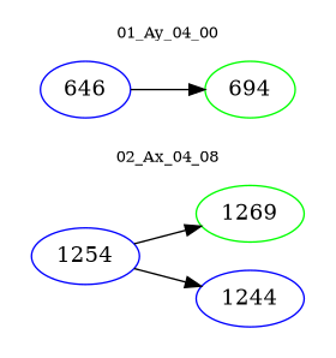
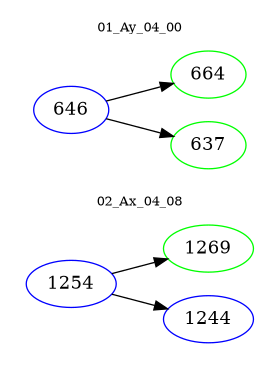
  digraph {
    rankdir=LR
    node [color=blue]
    edge [color=black]
    n1 [label=1254]
    n2 [label=1244]
    n3 [color=green label=1269]
    n4 [label=646]
-   n6 [color=green label=694]
+   n5 [color=green label=637]
+   n6 [color=green label=664]
    subgraph cluster_1 {
      color=white
      fontsize=10
      label="02_Ax_04_08"
      n1
      n2
      n3
    }
    subgraph cluster_2 {
      color=white
      fontsize=10
      label="01_Ay_04_00"
      n4
+     n5
      n6
    }
    n1 -> n2
    n1 -> n3
+   n4 -> n5
    n4 -> n6
  }
